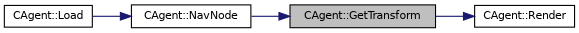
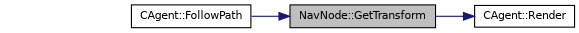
  digraph {
    rankdir=RL
    node [color=black fillcolor=white fontname=Helvetica fontsize=10 shape=record style=filled]
    edge [color=midnightblue dir=back fontname=Helvetica fontsize=10 labelfontname=Helvetica labelfontsize=10 style=solid]
-   n1 [fillcolor=grey75 fontcolor=black height=0.2 label="CAgent::GetTransform" width=0.4]
-   n2 [height=0.2 label="CAgent::NavNode" width=0.4]
+   n1 [fillcolor=grey75 fontcolor=black height=0.2 label="NavNode::GetTransform" width=0.4]
+   n2 [height=0.2 label="CAgent::FollowPath" width=0.4]
    n3 [height=0.2 label="CAgent::Render" width=0.4]
-   n4 [height=0.2 label="CAgent::Load" width=0.4]
    n1 -> n2
-   n2 -> n4
    n3 -> n1
  }
